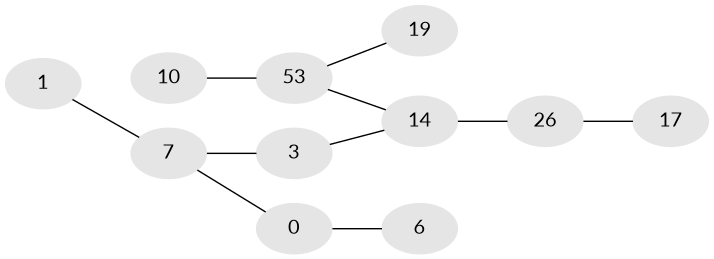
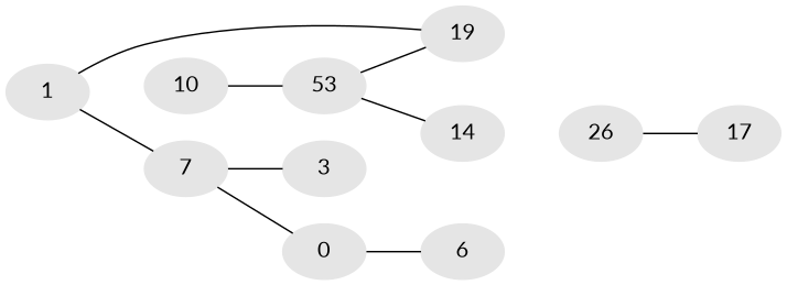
  graph {
    fontname=Lato
    rankdir=LR
    node [color=gray90 fontname=Lato style=filled]
    edge [fontname=Lato]
    1 [super="+5"]
    n2 [label=7]
    19 [super="+11"]
    3 [super="+20"]
    n5 [label=0 super="+7+9"]
    10 [super="+12"]
    n7 [label=53 super="+15"]
    14
    6 [super="+8+11"]
    n10 [label=26 super="+18"]
    17 [super="+7"]
    1 -- n2
+   1 -- 19
    n2 -- 3
    n2 -- n5
-   3 -- 14
    n5 -- 6
    10 -- n7
    n7 -- 19
    n7 -- 14
-   14 -- n10
    n10 -- 17
  }
